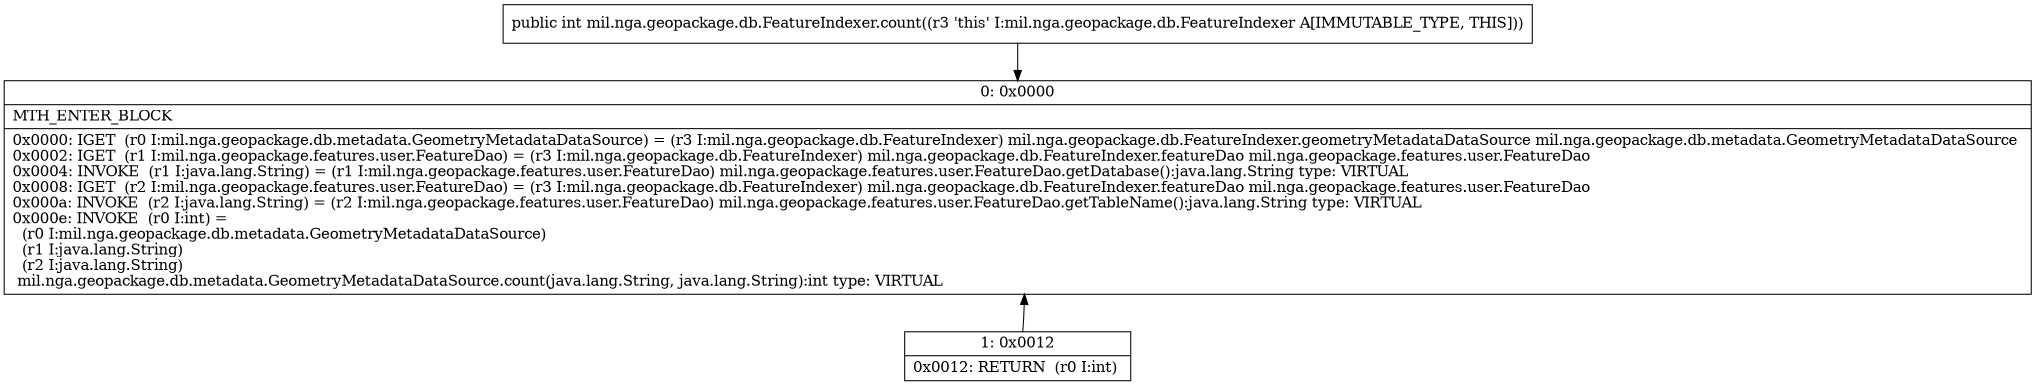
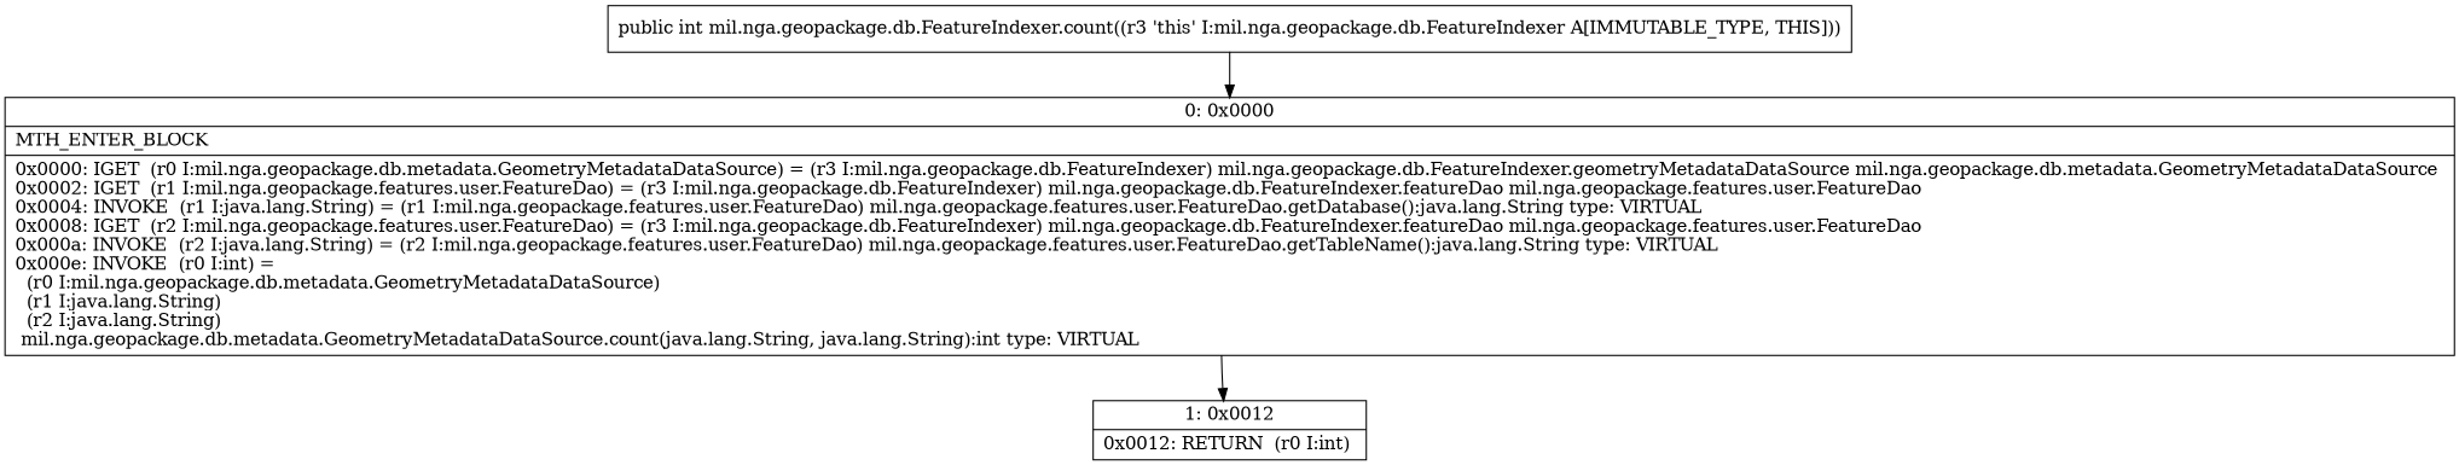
  digraph {
    node [shape=record]
    n1 [label="{0\:\ 0x0000|MTH_ENTER_BLOCK\l|0x0000: IGET  (r0 I:mil.nga.geopackage.db.metadata.GeometryMetadataDataSource) = (r3 I:mil.nga.geopackage.db.FeatureIndexer) mil.nga.geopackage.db.FeatureIndexer.geometryMetadataDataSource mil.nga.geopackage.db.metadata.GeometryMetadataDataSource \l0x0002: IGET  (r1 I:mil.nga.geopackage.features.user.FeatureDao) = (r3 I:mil.nga.geopackage.db.FeatureIndexer) mil.nga.geopackage.db.FeatureIndexer.featureDao mil.nga.geopackage.features.user.FeatureDao \l0x0004: INVOKE  (r1 I:java.lang.String) = (r1 I:mil.nga.geopackage.features.user.FeatureDao) mil.nga.geopackage.features.user.FeatureDao.getDatabase():java.lang.String type: VIRTUAL \l0x0008: IGET  (r2 I:mil.nga.geopackage.features.user.FeatureDao) = (r3 I:mil.nga.geopackage.db.FeatureIndexer) mil.nga.geopackage.db.FeatureIndexer.featureDao mil.nga.geopackage.features.user.FeatureDao \l0x000a: INVOKE  (r2 I:java.lang.String) = (r2 I:mil.nga.geopackage.features.user.FeatureDao) mil.nga.geopackage.features.user.FeatureDao.getTableName():java.lang.String type: VIRTUAL \l0x000e: INVOKE  (r0 I:int) = \l  (r0 I:mil.nga.geopackage.db.metadata.GeometryMetadataDataSource)\l  (r1 I:java.lang.String)\l  (r2 I:java.lang.String)\l mil.nga.geopackage.db.metadata.GeometryMetadataDataSource.count(java.lang.String, java.lang.String):int type: VIRTUAL \l}"]
    n2 [label="{1\:\ 0x0012|0x0012: RETURN  (r0 I:int) \l}"]
    n3 [label="{public int mil.nga.geopackage.db.FeatureIndexer.count((r3 'this' I:mil.nga.geopackage.db.FeatureIndexer A[IMMUTABLE_TYPE, THIS])) }"]
-   n2 -> n1
+   n1 -> n2
    n3 -> n1
  }
